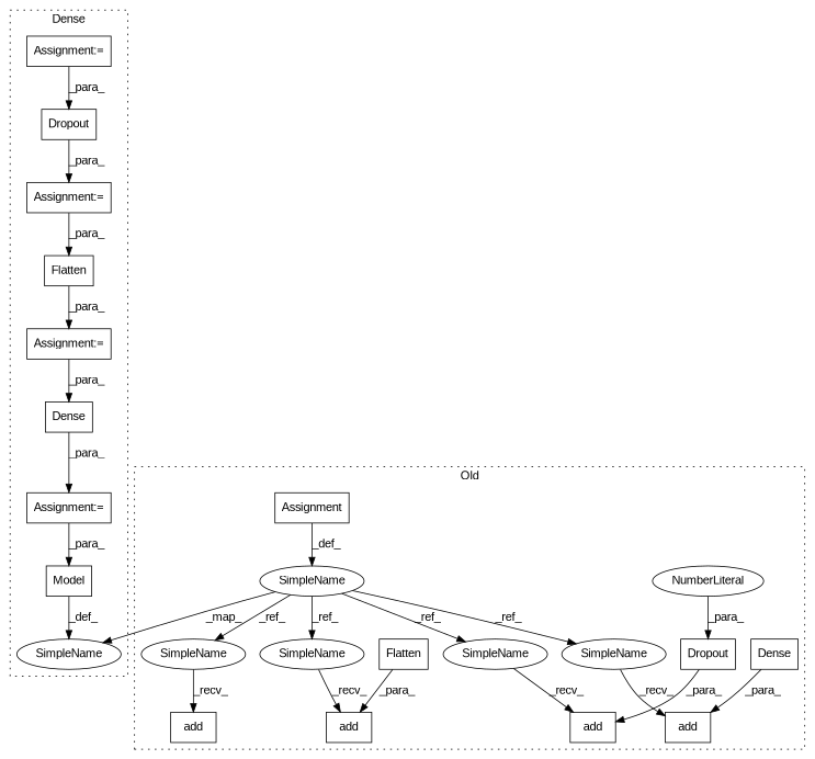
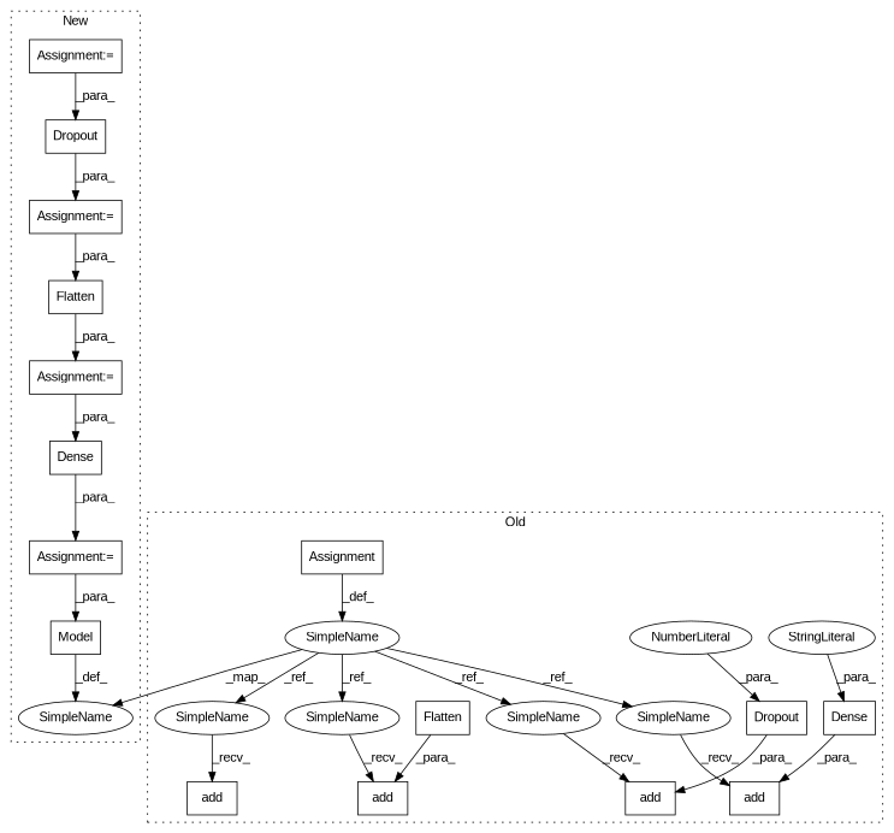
  digraph {
    fontname="Liberation Sans"
    node [a=32 fontname="Liberation Sans" l=5 shape=box]
    edge [fontname="Liberation Sans"]
    n1 [l="6,1" label=Dense s="1525,1554"]
+   n2 [a=45 l=9 label=StringLiteral s=1545 shape=ellipse]
    n3 [l="4,1" label=add s="1521,1555"]
    n4 [a=42 label=SimpleName s=1392 shape=ellipse]
    n5 [l="4,1" label=add s="1466,1482"]
    n6 [l=12 label=Assignment s=1398]
    n7 [l="8,1" label=Dropout s="1470,1481"]
    n8 [l="4,1" label=add s="1495,1508"]
    n9 [l=9 label=Flatten s=1499]
    n10 [l="4,1" label=add s="1422,1453"]
    n11 [a=34 l=3 label=NumberLiteral s=1478 shape=ellipse]
    n12 [a=42 label=SimpleName s=1489 shape=ellipse]
    n13 [a=42 label=SimpleName s=1460 shape=ellipse]
    n14 [a=42 label=SimpleName s=1416 shape=ellipse]
    n15 [a=42 label=SimpleName s=1515 shape=ellipse]
    n16 [l="8,1" label=Flatten s="1590,1605"]
    n17 [a=42 label=SimpleName s=1642 shape=ellipse]
    n18 [l="6,1" label=Dense s="1620,1635"]
    n19 [l="8,1" label=Dropout s="1559,1573"]
    n20 [l="6,1" label=Model s="1648,1668"]
    n21 [a=7 l=1 label="Assignment:=" s=1589]
    n22 [a=7 l=1 label="Assignment:=" s=1558]
    n23 [a=7 l=1 label="Assignment:=" s=1520]
    n24 [a=7 l=1 label="Assignment:=" s=1619]
    subgraph cluster_1 {
      label=Old
      style=dotted
      n1
+     n2
      n3
      n4
      n5
      n6
      n7
      n8
      n9
      n10
      n11
      n12
      n13
      n14
      n15
    }
    subgraph cluster_2 {
-     label=Dense
+     label=New
      style=dotted
      n16
      n17
      n18
      n19
      n20
      n21
      n22
      n23
      n24
    }
    n1 -> n3 [label=_para_]
+   n2 -> n1 [label=_para_]
    n4 -> n12 [label=_ref_]
    n4 -> n13 [label=_ref_]
    n4 -> n14 [label=_ref_]
    n4 -> n15 [label=_ref_]
    n4 -> n17 [label=_map_]
    n6 -> n4 [label=_def_]
    n7 -> n5 [label=_para_]
    n9 -> n8 [label=_para_]
    n11 -> n7 [label=_para_]
    n12 -> n8 [label=_recv_]
    n13 -> n5 [label=_recv_]
    n14 -> n10 [label=_recv_]
    n15 -> n3 [label=_recv_]
    n16 -> n21 [label=_para_]
    n18 -> n24 [label=_para_]
    n19 -> n22 [label=_para_]
    n20 -> n17 [label=_def_]
    n21 -> n18 [label=_para_]
    n22 -> n16 [label=_para_]
    n23 -> n19 [label=_para_]
    n24 -> n20 [label=_para_]
  }
